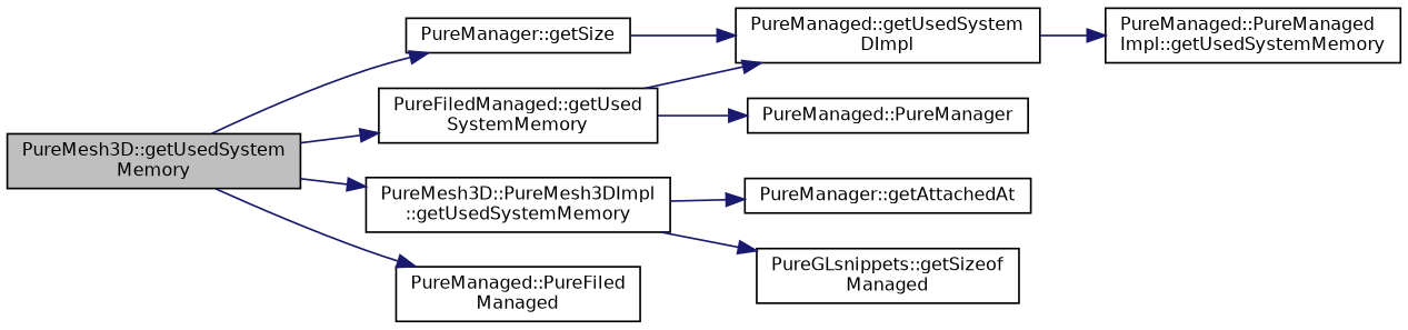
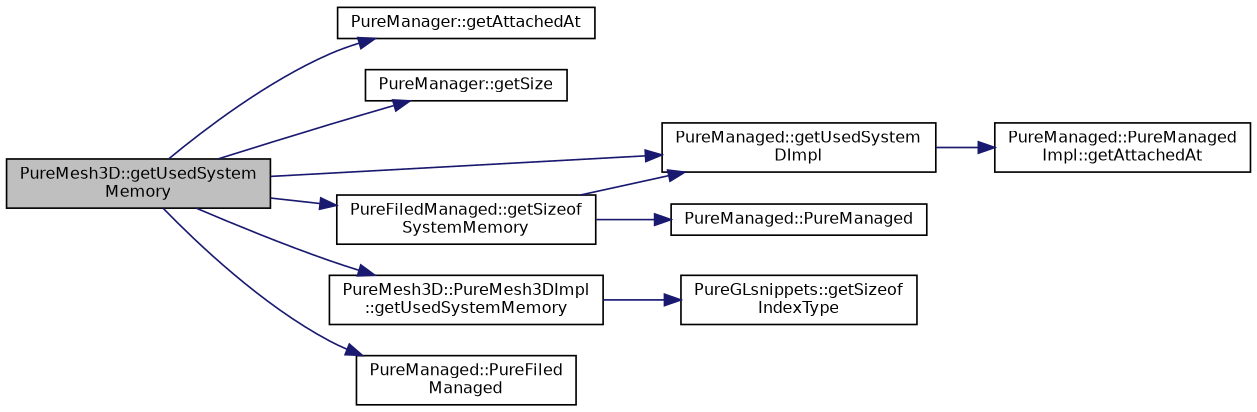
  digraph {
    rankdir=LR
    node [color=black fillcolor=white fontname=Helvetica fontsize=10 shape=record style=filled]
    edge [color=midnightblue fontname=Helvetica fontsize=10 labelfontname=Helvetica labelfontsize=10 style=solid]
    n1 [fillcolor=grey75 fontcolor=black height=0.2 label="PureMesh3D::getUsedSystem\lMemory" width=0.4]
    n2 [height=0.2 label="PureManager::getAttachedAt" width=0.4]
    n3 [height=0.2 label="PureManager::getSize" width=0.4]
-   n4 [height=0.2 label="PureFiledManaged::getUsed\lSystemMemory" width=0.4]
+   n4 [height=0.2 label="PureFiledManaged::getSizeof\lSystemMemory" width=0.4]
    n5 [height=0.2 label="PureManaged::getUsedSystem\lDImpl" width=0.4]
    n6 [height=0.2 label="PureMesh3D::PureMesh3DImpl\l::getUsedSystemMemory" width=0.4]
    n7 [height=0.2 label="PureManaged::PureFiled\lManaged" width=0.4]
-   n8 [height=0.2 label="PureManaged::PureManager" width=0.4]
-   n9 [height=0.2 label="PureManaged::PureManaged\lImpl::getUsedSystemMemory" width=0.4]
-   n10 [height=0.2 label="PureGLsnippets::getSizeof\lManaged" width=0.4]
-   n6 -> n2
+   n8 [height=0.2 label="PureManaged::PureManaged" width=0.4]
+   n9 [height=0.2 label="PureManaged::PureManaged\lImpl::getAttachedAt" width=0.4]
+   n10 [height=0.2 label="PureGLsnippets::getSizeof\lIndexType" width=0.4]
+   n1 -> n2
    n1 -> n3
    n1 -> n4
-   n3 -> n5
+   n1 -> n5
    n1 -> n6
    n1 -> n7
    n4 -> n5
    n4 -> n8
    n5 -> n9
    n6 -> n10
  }
